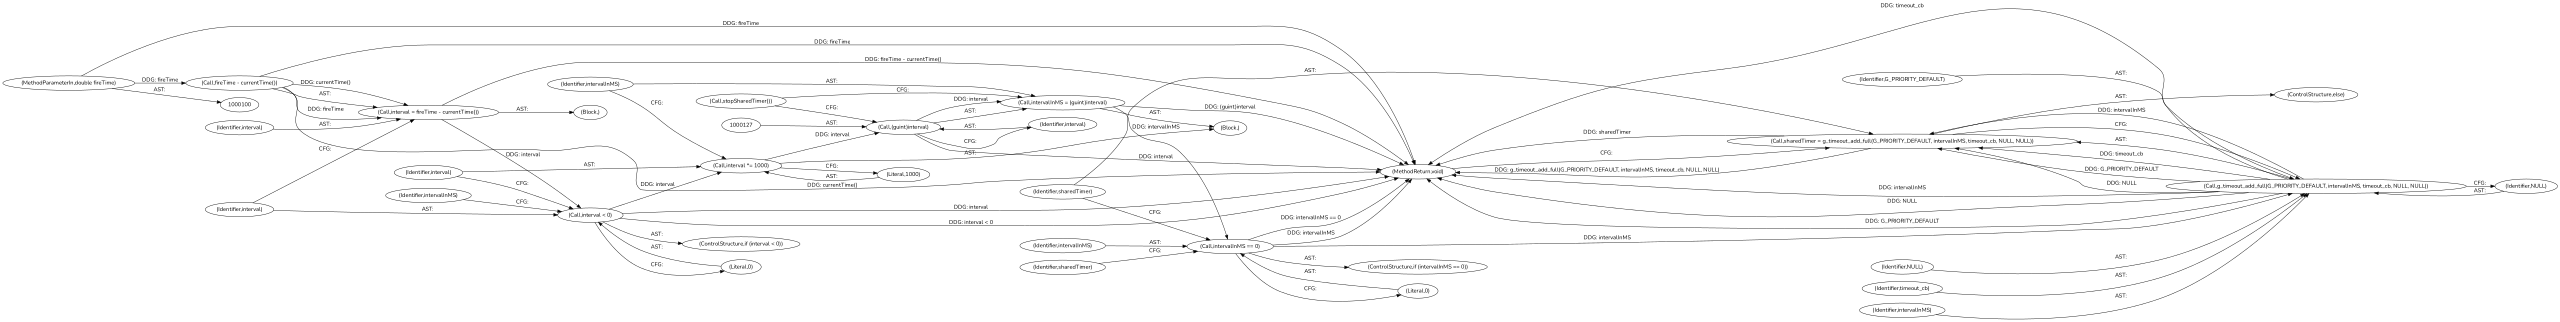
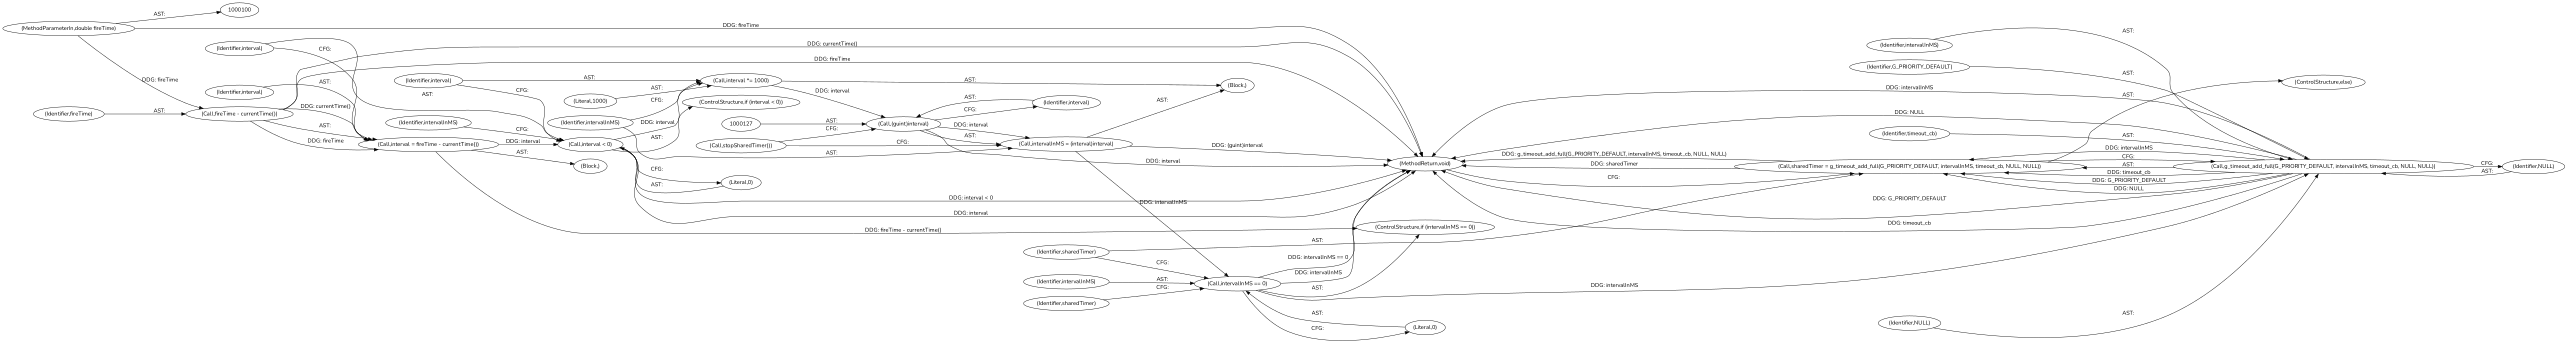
  digraph {
    fontname=Nunito
    rankdir=LR
    node [fontname=Nunito]
    edge [fontname=Nunito]
    n1 [label="(Call,interval = fireTime - currentTime())"]
    n2 [label="(Call,interval < 0)"]
    n3 [label="(Block,)"]
    n4 [label="(MethodReturn,void)"]
    n5 [label="(Call,fireTime - currentTime())"]
    n6 [label="(Call,interval *= 1000)"]
    n7 [label="(ControlStructure,if (interval < 0))"]
    n8 [label="(Literal,0)"]
    n9 [label="(Call,sharedTimer = g_timeout_add_full(G_PRIORITY_DEFAULT, intervalInMS, timeout_cb, NULL, NULL))"]
    n10 [label="(MethodParameterIn,double fireTime)"]
    1000100
    n12 [label="(Call,(guint)interval)"]
    n13 [label="(Block,)"]
    n14 [label="(Literal,1000)"]
-   n15 [label="(Call,intervalInMS = (guint)interval)"]
+   n15 [label="(Call,intervalInMS = (interval)interval)"]
    n16 [label="(Identifier,interval)"]
    n17 [label="(Call,intervalInMS == 0)"]
    n18 [label="(Call,g_timeout_add_full(G_PRIORITY_DEFAULT, intervalInMS, timeout_cb, NULL, NULL))"]
    n19 [label="(ControlStructure,if (intervalInMS == 0))"]
    n20 [label="(Literal,0)"]
    n21 [label="(Identifier,NULL)"]
    n22 [label="(ControlStructure,else)"]
    n23 [label="(Identifier,interval)"]
    n24 [label="(Identifier,sharedTimer)"]
    n25 [label="(Identifier,intervalInMS)"]
+   n26 [label="(Identifier,fireTime)"]
    n27 [label="(Identifier,NULL)"]
    n28 [label="(Identifier,sharedTimer)"]
    n29 [label="(Identifier,timeout_cb)"]
    n30 [label="(Identifier,intervalInMS)"]
    n31 [label="(Call,stopSharedTimer())"]
    n32 [label="(Identifier,interval)"]
    n33 [label="(Identifier,intervalInMS)"]
    n34 [label="(Identifier,interval)"]
    n35 [label="(Identifier,intervalInMS)"]
    n36 [label="(Identifier,G_PRIORITY_DEFAULT)"]
    1000127
    n1 -> n2 [label="DDG: interval"]
    n1 -> n3 [label="AST: "]
-   n1 -> n4 [label="DDG: fireTime - currentTime()"]
+   n1 -> n19 [label="DDG: fireTime - currentTime()"]
    n2 -> n4 [label="DDG: interval"]
    n2 -> n4 [label="DDG: interval < 0"]
    n2 -> n6 [label="DDG: interval"]
    n2 -> n7 [label="AST: "]
    n2 -> n8 [label="CFG: "]
    n4 -> n9 [label="CFG: "]
    n5 -> n1 [label="AST: "]
    n5 -> n1 [label="DDG: fireTime"]
    n5 -> n1 [label="DDG: currentTime()"]
    n5 -> n4 [label="DDG: currentTime()"]
    n5 -> n4 [label="DDG: fireTime"]
    n6 -> n12 [label="DDG: interval"]
    n6 -> n13 [label="AST: "]
-   n6 -> n14 [label="CFG: "]
    n8 -> n2 [label="AST: "]
    n9 -> n4 [label="DDG: g_timeout_add_full(G_PRIORITY_DEFAULT, intervalInMS, timeout_cb, NULL, NULL)"]
    n9 -> n4 [label="DDG: sharedTimer"]
    n9 -> n18 [label="CFG: "]
    n9 -> n22 [label="AST: "]
    n10 -> n4 [label="DDG: fireTime"]
    n10 -> n5 [label="DDG: fireTime"]
    n10 -> 1000100 [label="AST: "]
    n12 -> n4 [label="DDG: interval"]
    n12 -> n15 [label="AST: "]
    n12 -> n15 [label="DDG: interval"]
    n12 -> n16 [label="CFG: "]
    n14 -> n6 [label="AST: "]
    n15 -> n4 [label="DDG: (guint)interval"]
    n15 -> n13 [label="AST: "]
    n15 -> n17 [label="DDG: intervalInMS"]
    n16 -> n12 [label="AST: "]
    n17 -> n4 [label="DDG: intervalInMS"]
    n17 -> n4 [label="DDG: intervalInMS == 0"]
    n17 -> n18 [label="DDG: intervalInMS"]
    n17 -> n19 [label="AST: "]
    n17 -> n20 [label="CFG: "]
    n18 -> n4 [label="DDG: intervalInMS"]
    n18 -> n4 [label="DDG: NULL"]
    n18 -> n4 [label="DDG: G_PRIORITY_DEFAULT"]
    n18 -> n4 [label="DDG: timeout_cb"]
    n18 -> n9 [label="AST: "]
    n18 -> n9 [label="DDG: timeout_cb"]
    n18 -> n9 [label="DDG: G_PRIORITY_DEFAULT"]
    n18 -> n9 [label="DDG: NULL"]
    n18 -> n9 [label="DDG: intervalInMS"]
    n18 -> n21 [label="CFG: "]
    n20 -> n17 [label="AST: "]
    n21 -> n18 [label="AST: "]
    n23 -> n2 [label="CFG: "]
    n23 -> n6 [label="AST: "]
    n24 -> n9 [label="AST: "]
    n24 -> n17 [label="CFG: "]
    n25 -> n2 [label="CFG: "]
+   n26 -> n5 [label="AST: "]
    n27 -> n18 [label="AST: "]
    n28 -> n17 [label="CFG: "]
    n29 -> n18 [label="AST: "]
    n30 -> n18 [label="AST: "]
    n31 -> n12 [label="CFG: "]
    n31 -> n15 [label="CFG: "]
    n32 -> n1 [label="AST: "]
    n33 -> n6 [label="CFG: "]
    n33 -> n15 [label="AST: "]
    n34 -> n1 [label="CFG: "]
    n34 -> n2 [label="AST: "]
    n35 -> n17 [label="AST: "]
    n36 -> n18 [label="AST: "]
    1000127 -> n12 [label="AST: "]
  }
